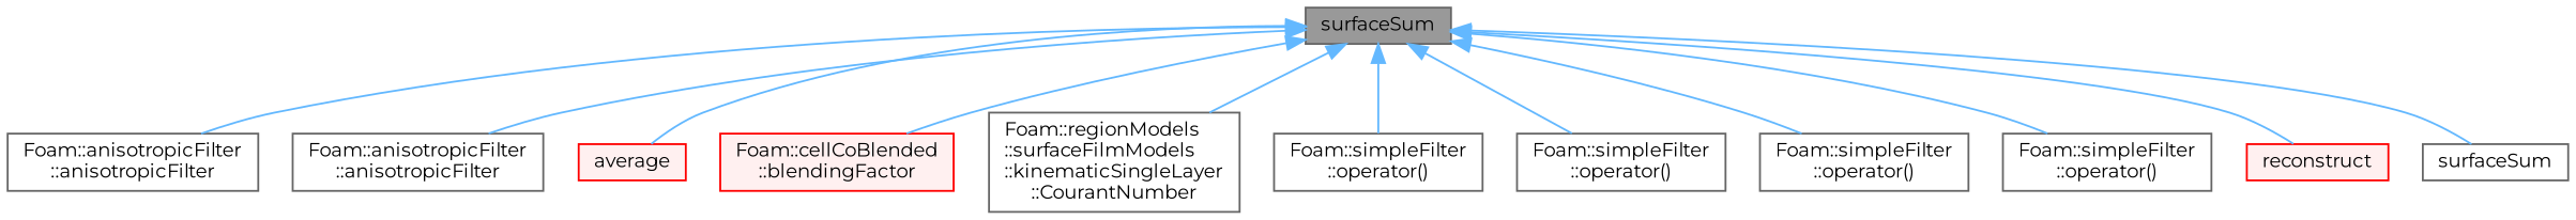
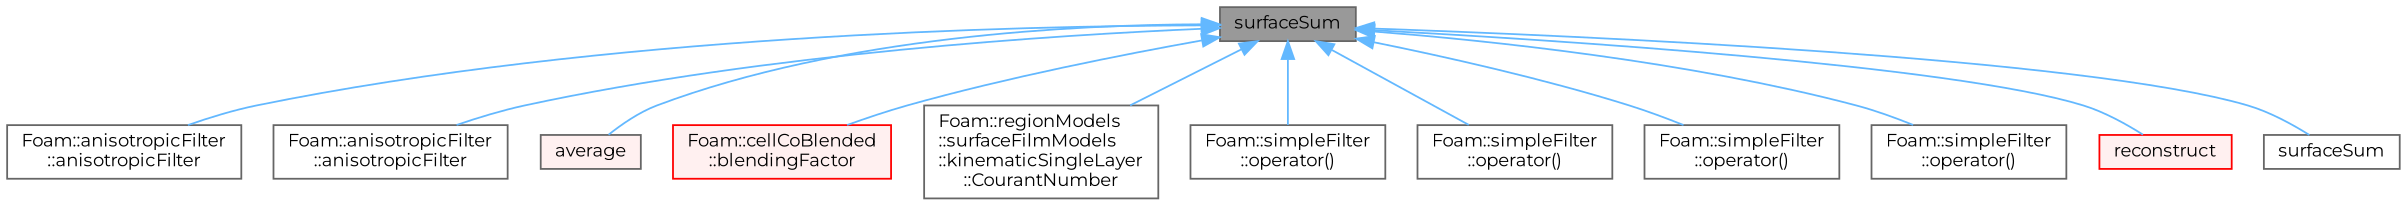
  digraph {
    rankdir=TB
    fontname=Montserrat
    node [color=grey40 fillcolor=white fontname=Montserrat fontsize=10 shape=box style=filled]
    edge [color=steelblue1 dir=back fontname=Montserrat fontsize=10 labelfontname=Helvetica labelfontsize=10 style=solid]
    n1 [color=gray40 fillcolor=grey60 fontcolor=black height=0.2 label=surfaceSum width=0.4]
    n2 [height=0.2 label="Foam::anisotropicFilter\l::anisotropicFilter" width=0.4]
    n3 [height=0.2 label="Foam::anisotropicFilter\l::anisotropicFilter" width=0.4]
-   n4 [color=red fillcolor="#FFF0F0" height=0.2 label=average width=0.4]
+   n4 [fillcolor="#FFF0F0" height=0.2 label=average width=0.4]
    n5 [color=red fillcolor="#FFF0F0" height=0.2 label="Foam::cellCoBlended\l::blendingFactor" width=0.4]
    n6 [height=0.2 label="Foam::regionModels\l::surfaceFilmModels\l::kinematicSingleLayer\l::CourantNumber" width=0.4]
    n7 [height=0.2 label="Foam::simpleFilter\l::operator()" width=0.4]
    n8 [height=0.2 label="Foam::simpleFilter\l::operator()" width=0.4]
    n9 [height=0.2 label="Foam::simpleFilter\l::operator()" width=0.4]
    n10 [height=0.2 label="Foam::simpleFilter\l::operator()" width=0.4]
    n11 [color=red fillcolor="#FFF0F0" height=0.2 label=reconstruct width=0.4]
    n12 [height=0.2 label=surfaceSum width=0.4]
    n1 -> n2
    n1 -> n3
    n1 -> n4
    n1 -> n5
    n1 -> n6
    n1 -> n7
    n1 -> n8
    n1 -> n9
    n1 -> n10
    n1 -> n11
    n1 -> n12
  }
